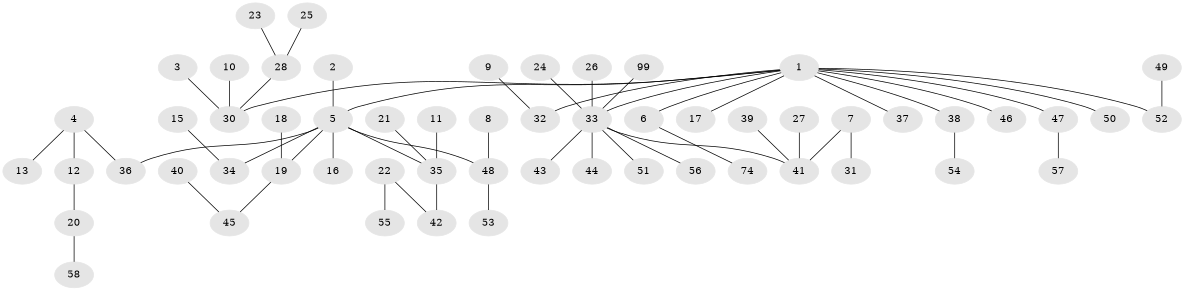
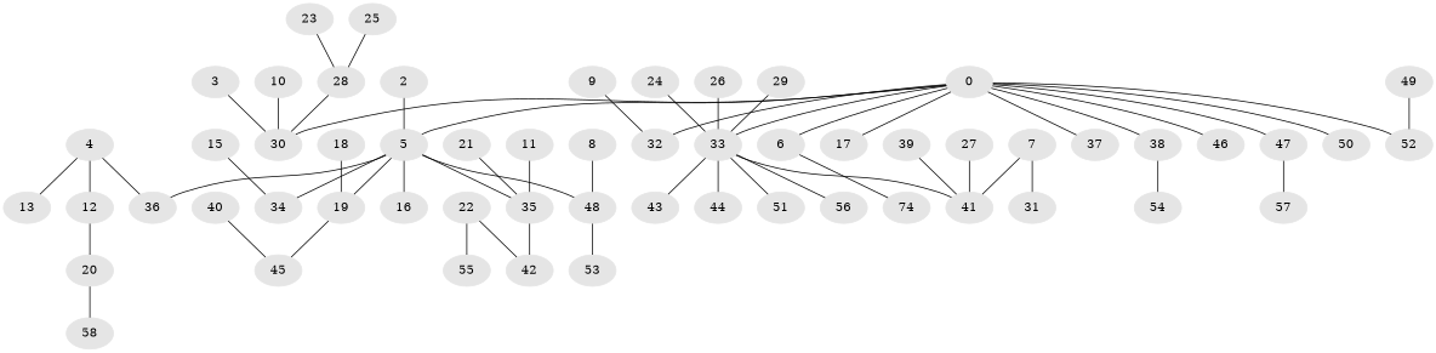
  graph {
    node [color=gray90 style=filled]
    edge [weight=1.0]
-   1
+   1 [label=0]
    5
    6
    17
    30
    32
    33
    37
    38
    46
    47
    50
    52
    36
    16
    19
    34
    35
    48
    n20 [label=74]
    41
    43
    44
    51
    56
    54
    57
    2
    3
    4
    12
    13
    20
    45
    42
    53
    7
    31
    8
    9
    10
    11
    58
    15
    18
    21
    22
    55
    23
    28
    24
    25
    26
    27
-   29 [label=99]
+   29
    39
    40
    49
    1 -- 5
    1 -- 6
    1 -- 17
    1 -- 30
    1 -- 32
    1 -- 33
    1 -- 37
    1 -- 38
    1 -- 46
    1 -- 47
    1 -- 50
    1 -- 52
    5 -- 36
    5 -- 16
    5 -- 19
    5 -- 34
    5 -- 35
    5 -- 48
    6 -- n20
    33 -- 41
    33 -- 43
    33 -- 44
    33 -- 51
    33 -- 56
    38 -- 54
    47 -- 57
    19 -- 45
    35 -- 42
    48 -- 53
    2 -- 5
    3 -- 30
    4 -- 36
    4 -- 12
    4 -- 13
    12 -- 20
    20 -- 58
    7 -- 41
    7 -- 31
    8 -- 48
    9 -- 32
    10 -- 30
    11 -- 35
    15 -- 34
    18 -- 19
    21 -- 35
    22 -- 42
    22 -- 55
    23 -- 28
    28 -- 30
    24 -- 33
    25 -- 28
    26 -- 33
    27 -- 41
    29 -- 33
    39 -- 41
    40 -- 45
    49 -- 52
  }
